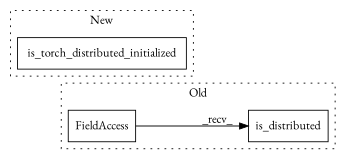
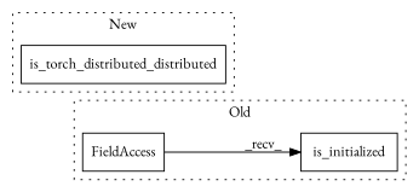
  digraph {
    rankdir=LR
    fontname="EB Garamond"
    node [a=32 shape=box fontname="EB Garamond"]
-   n1 [l=16 label=is_distributed s=591]
+   n1 [l=16 label=is_initialized s=591]
    n2 [a=22 l=17 label=FieldAccess s=573]
-   n3 [l=34 label=is_torch_distributed_initialized s=720]
+   n3 [l=34 label=is_torch_distributed_distributed s=720]
    subgraph cluster_1 {
      label=Old
      style=dotted
      n1
      n2
    }
    subgraph cluster_2 {
      label=New
      style=dotted
      n3
    }
    n2 -> n1 [label=_recv_ fontname="EB Garamond"]
  }
